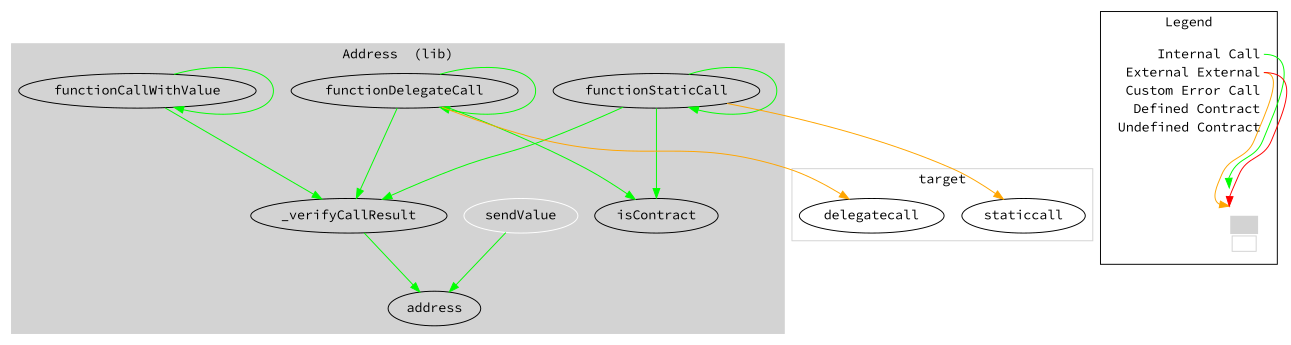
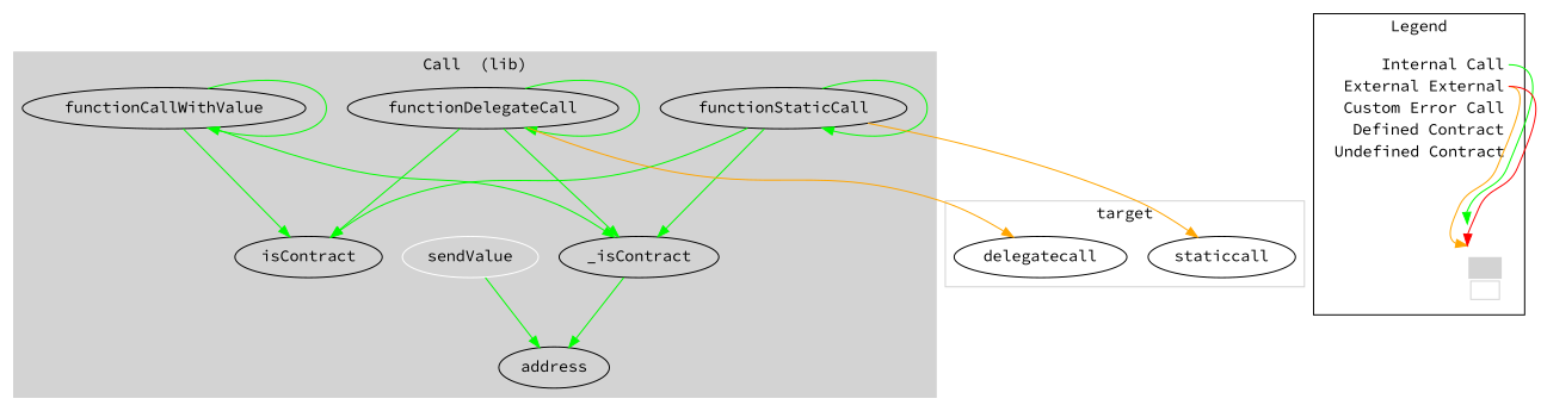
  digraph {
    compound=true
    fontname="Source Code Pro"
    rankdir=TB
    node [fontname="Source Code Pro"]
    edge [color=green fontname="Source Code Pro"]
    n1 [label=isContract]
    n2 [color=white label=sendValue]
    n3 [label=functionCallWithValue]
    n4 [label=functionStaticCall]
    n5 [label=functionDelegateCall]
-   n6 [label=_verifyCallResult]
+   n6 [label=_isContract]
    n7 [label=address]
    n8 [label=staticcall]
    n9 [label=delegatecall]
    n10 [label=<<table border="0" cellpadding="2" cellspacing="0" cellborder="0">   <tr><td align="right" port="i1">Internal Call</td></tr>   <tr><td align="right" port="i2">External External</td></tr>   <tr><td align="right" port="i2">Custom Error Call</td></tr>   <tr><td align="right" port="i3">Defined Contract</td></tr>   <tr><td align="right" port="i4">Undefined Contract</td></tr>   </table>> shape=plaintext]
    n11 [label=<<table border="0" cellpadding="2" cellspacing="0" cellborder="0">   <tr><td port="i1">&nbsp;&nbsp;&nbsp;</td></tr>   <tr><td port="i2">&nbsp;&nbsp;&nbsp;</td></tr>   <tr><td port="i3" bgcolor="lightgray">&nbsp;&nbsp;&nbsp;</td></tr>   <tr><td port="i4">     <table border="1" cellborder="0" cellspacing="0" cellpadding="7" color="lightgray">       <tr>        <td></td>       </tr>      </table>   </td></tr>   </table>> shape=plaintext]
    subgraph cluster_1 {
      bgcolor=lightgray
      color=lightgray
-     label="Address  (lib)"
+     label="Call  (lib)"
      style=filled
      n1
      n2
      n3
      n4
      n5
      n6
      n7
    }
    subgraph cluster_2 {
      color=lightgray
      label=target
      n8
      n9
    }
    subgraph cluster_3 {
      label=Legend
      n10
      n11
    }
    n2 -> n7
+   n3 -> n1
    n3 -> n3
    n3 -> n6
    n4 -> n1
    n4 -> n4
    n4 -> n6
    n4 -> n8 [color=orange]
    n5 -> n1
    n5 -> n5
    n5 -> n6
    n5 -> n9 [color=orange]
    n6 -> n7
    n10 -> n11 [headport="i1:w" tailport="i1:e"]
    n10 -> n11 [color=orange headport="i2:w" tailport="i2:e"]
    n10 -> n11 [color=red headport="i2:w" tailport="i2:e"]
  }
